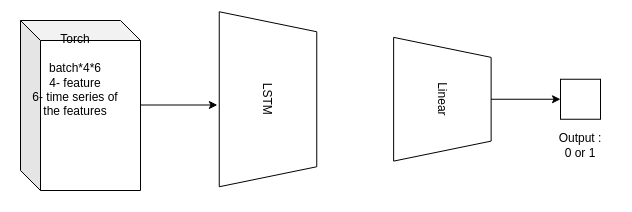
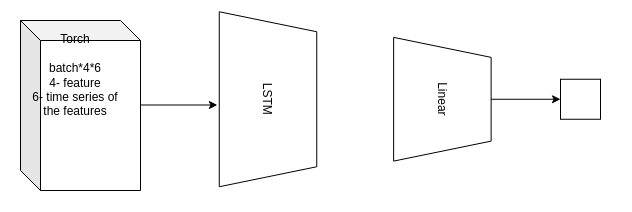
  <mxCell id="0" />
  <mxCell id="1" parent="0" />
  <mxCell id="2" value="" style="shape=cube;whiteSpace=wrap;html=1;boundedLbl=1;backgroundOutline=1;darkOpacity=0.05;darkOpacity2=0.1;" vertex="1" parent="1"><mxGeometry x="20" y="20" width="120" height="170" as="geometry" /></mxCell>
  <mxCell id="3" value="Torch&lt;br&gt;&lt;br&gt;batch*4*6&lt;br&gt;4- feature&lt;br&gt;6- time series of the features" style="text;html=1;strokeColor=none;fillColor=none;align=center;verticalAlign=middle;whiteSpace=wrap;rounded=0;" vertex="1" parent="1"><mxGeometry x="25" y="60" width="100" height="30" as="geometry" /></mxCell>
  <mxCell id="4" value="LSTM" style="shape=trapezoid;perimeter=trapezoidPerimeter;whiteSpace=wrap;html=1;fixedSize=1;rotation=90;" vertex="1" parent="1"><mxGeometry x="180" y="50" width="175" height="97.5" as="geometry" /></mxCell>
  <mxCell id="5" value="" style="whiteSpace=wrap;html=1;aspect=fixed;" vertex="1" parent="1"><mxGeometry x="560" y="78.75" width="40" height="40" as="geometry" /></mxCell>
- <mxCell id="6" value="Output : &lt;br&gt;0 or 1" style="text;html=1;strokeColor=none;fillColor=none;align=center;verticalAlign=middle;whiteSpace=wrap;rounded=0;" vertex="1" parent="1"><mxGeometry x="550" y="130" width="60" height="30" as="geometry" /></mxCell>
  <mxCell id="7" value="" style="endArrow=classic;html=1;rounded=0;entryX=0.5;entryY=1;entryDx=0;entryDy=0;exitX=0.5;exitY=0;exitDx=0;exitDy=0;startArrow=none;" edge="1" parent="1" source="8"><mxGeometry width="50" height="50" relative="1" as="geometry"><mxPoint x="326.25" y="108.75" as="sourcePoint" /><mxPoint x="393.125" y="108.75" as="targetPoint" /></mxGeometry></mxCell>
  <mxCell id="8" value="Linear" style="shape=trapezoid;perimeter=trapezoidPerimeter;whiteSpace=wrap;html=1;fixedSize=1;rotation=90;" vertex="1" parent="1"><mxGeometry x="380" y="50" width="123.75" height="97.5" as="geometry" /></mxCell>
  <mxCell id="9" value="" style="endArrow=classic;html=1;rounded=0;entryX=0;entryY=0.5;entryDx=0;entryDy=0;exitX=0.5;exitY=0;exitDx=0;exitDy=0;" edge="1" parent="1" source="8" target="5"><mxGeometry width="50" height="50" relative="1" as="geometry"><mxPoint x="503.75" y="98.25" as="sourcePoint" /><mxPoint x="580.625" y="98.25" as="targetPoint" /></mxGeometry></mxCell>
  <mxCell id="10" value="" style="endArrow=classic;html=1;rounded=0;entryX=0.5;entryY=1;entryDx=0;entryDy=0;exitX=0.5;exitY=0;exitDx=0;exitDy=0;" edge="1" parent="1"><mxGeometry width="50" height="50" relative="1" as="geometry"><mxPoint x="140" y="104.5" as="sourcePoint" /><mxPoint x="216.875" y="104.5" as="targetPoint" /></mxGeometry></mxCell>
